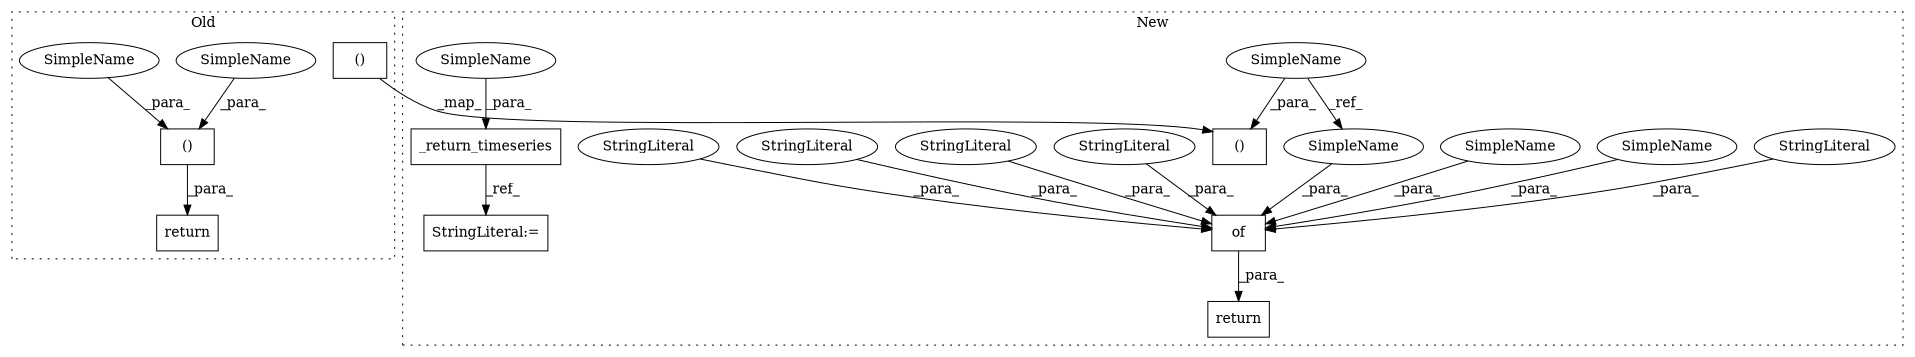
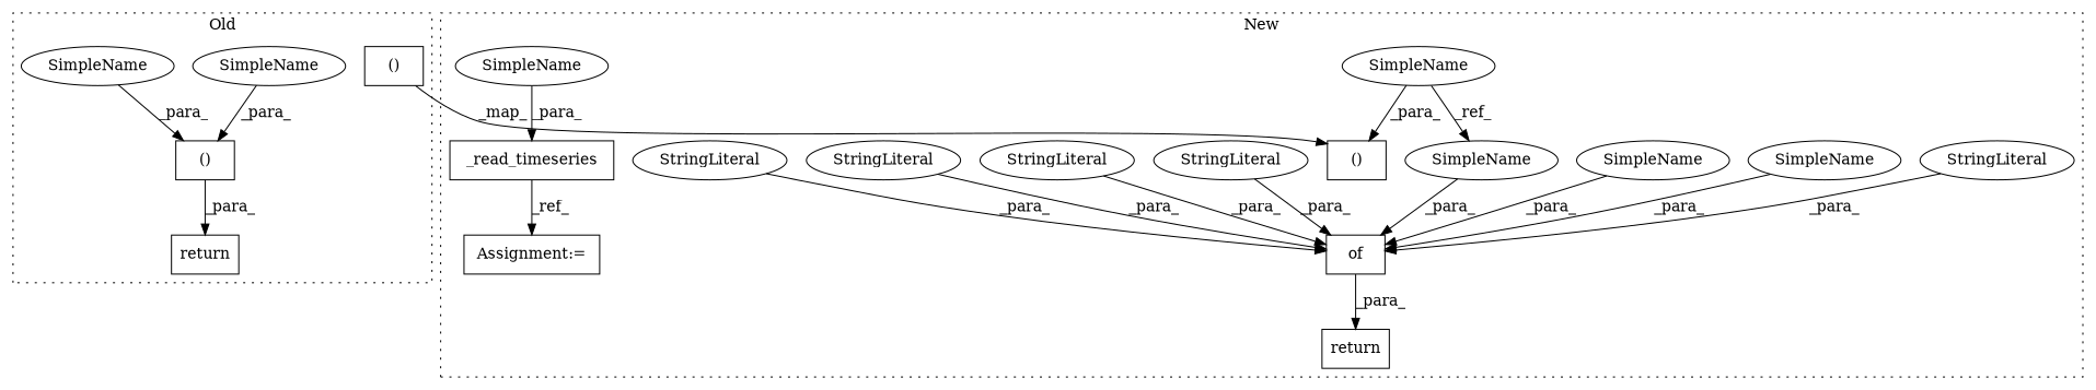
  digraph {
    node [a=42 l=6 s=4606 shape=ellipse]
    n1 [a=106 l=66 label="()" shape=box]
    n2 [a=106 l=20 label="()" s=4495 shape=box]
    n3 [a=41 l=12 label=return s=4594 shape=box]
    n4 [l=1 label=SimpleName]
    n5 [label=SimpleName s=4666]
-   n6 [a=32 l="17,1" label=_return_timeseries s="4661,4682" shape=box]
+   n6 [a=32 l="17,1" label=_read_timeseries s="4661,4682" shape=box]
    n7 [a=32 l="3,1" label=of s="4700,4748" shape=box]
    n8 [label=SimpleName s=4380]
    n9 [a=106 l=20 label="()" s=4634 shape=box]
    n10 [a=45 l=8 label=StringLiteral s=4721]
    n11 [a=45 l=3 label=StringLiteral s=4703]
-   n12 [a=7 l=2 label="StringLiteral:=" s=4654 shape=box]
+   n12 [a=7 l=2 label="Assignment:=" s=4654 shape=box]
    n13 [a=45 l=3 label=StringLiteral s=4715]
    n14 [a=45 l=3 label=StringLiteral s=4709]
    n15 [a=45 label=StringLiteral s=4737]
    n16 [a=41 l=7 label=return s=4689 shape=box]
    n17 [label=SimpleName s=4730]
    n18 [l=4 label=SimpleName s=4744]
    n19 [l=4 label=SimpleName s=4678]
    n20 [l=1 label=SimpleName s=4707]
    subgraph cluster_1 {
      label=Old
      style=dotted
      n1
      n2
      n3
      n4
      n5
    }
    subgraph cluster_2 {
      label=New
      style=dotted
      n6
      n7
      n8
      n9
      n10
      n11
      n12
      n13
      n14
      n15
      n16
      n17
      n18
      n19
      n20
    }
    n1 -> n3 [label=_para_]
    n2 -> n9 [label=_map_]
    n4 -> n1 [label=_para_]
    n5 -> n1 [label=_para_]
    n6 -> n12 [label=_ref_]
    n7 -> n16 [label=_para_]
    n8 -> n9 [label=_para_]
    n8 -> n17 [label=_ref_]
    n10 -> n7 [label=_para_]
    n11 -> n7 [label=_para_]
    n13 -> n7 [label=_para_]
    n14 -> n7 [label=_para_]
    n15 -> n7 [label=_para_]
    n17 -> n7 [label=_para_]
    n18 -> n7 [label=_para_]
    n19 -> n6 [label=_para_]
    n20 -> n7 [label=_para_]
  }
